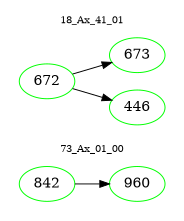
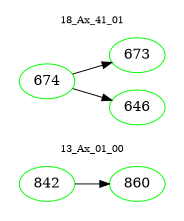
  digraph {
    rankdir=LR
    node [color=green]
    edge [color=black]
    n1 [label=842]
-   n2 [label=960]
-   n3 [label=672]
-   n4 [label=446]
+   n2 [label=860]
+   n3 [label=674]
+   n4 [label=646]
    n5 [label=673]
    subgraph cluster_1 {
      color=white
      fontsize=10
-     label="73_Ax_01_00"
+     label="13_Ax_01_00"
      n1
      n2
    }
    subgraph cluster_2 {
      color=white
      fontsize=10
      label="18_Ax_41_01"
      n3
      n4
      n5
    }
    n1 -> n2
    n3 -> n4
    n3 -> n5
  }
